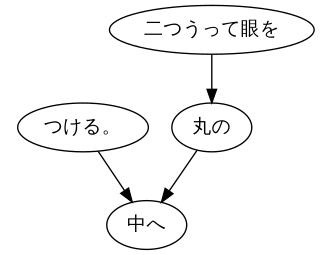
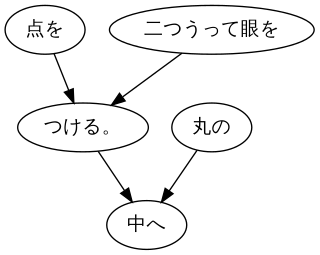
  digraph {
    fontname="Playfair Display"
    node [fontname="Playfair Display"]
    edge [fontname="Playfair Display"]
    n1 [label="丸の"]
    n2 [label="中へ"]
    n3 [label="つける。"]
+   n4 [label="点を"]
    n5 [label="二つうって眼を"]
    n1 -> n2
    n3 -> n2
-   n5 -> n1
+   n4 -> n3
+   n5 -> n3
  }
